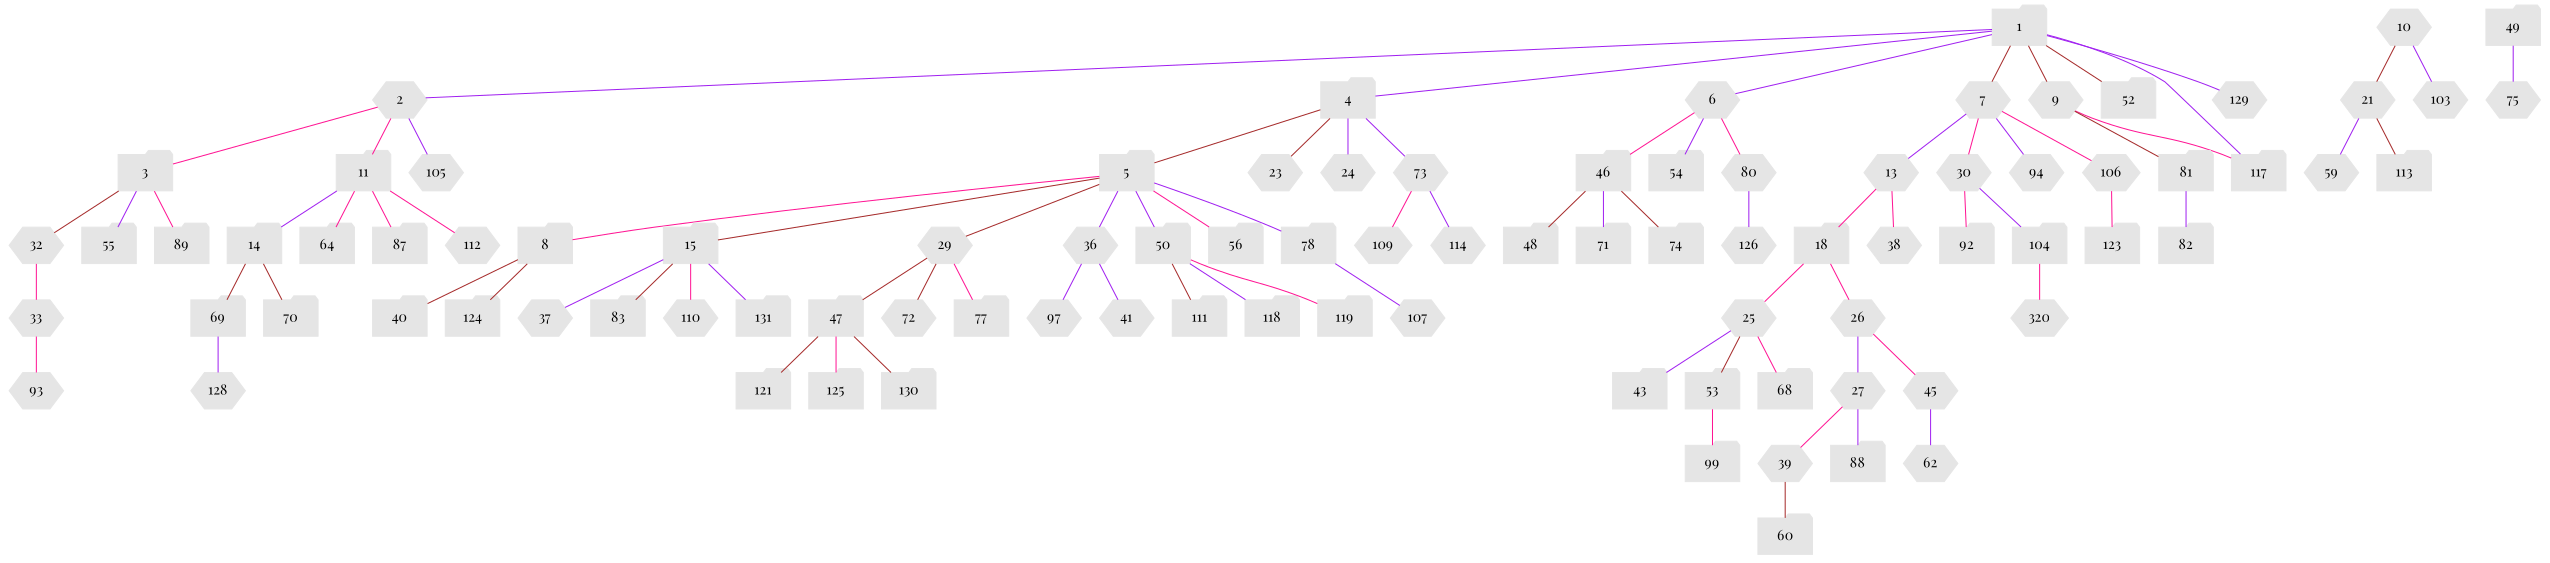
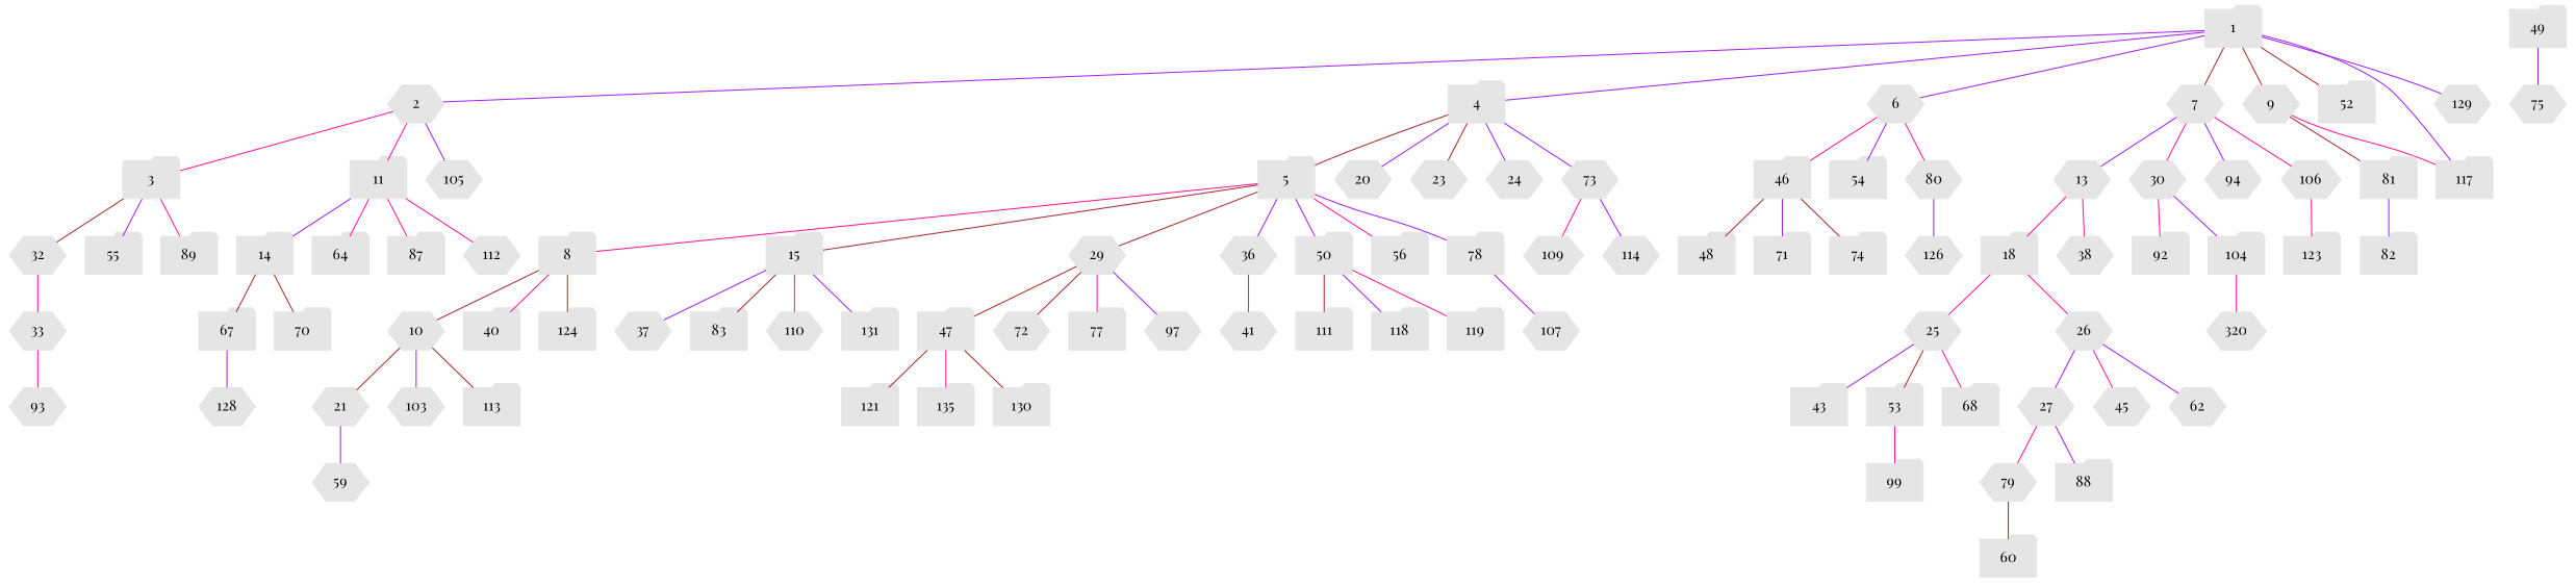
  graph {
    fontname="Playfair Display"
    node [color=gray90 fontname="Playfair Display" shape=folder style=filled]
    edge [color=purple fontname="Playfair Display"]
    1 [super="+16"]
    2 [shape=hexagon super="+28"]
    4 [super="+19"]
    6 [shape=hexagon super="+12"]
    7 [shape=hexagon super="+90"]
    9 [shape=hexagon super="+67"]
    52 [super="+122"]
    117
    129 [shape=hexagon]
    3 [super="+22"]
    11 [super="+66"]
    105 [shape=hexagon]
    5 [super="+76"]
+   20 [shape=hexagon]
    23 [shape=hexagon]
    24 [shape=hexagon]
    73 [shape=hexagon super="+95"]
    46 [super="+65"]
    54
    80 [shape=hexagon]
    13 [shape=hexagon]
    30 [shape=hexagon super="+85"]
    94 [shape=hexagon]
    106 [shape=hexagon super="+115"]
    81 [super="+101"]
    32 [shape=hexagon super="+44"]
    55
    89
    14 [super="+63"]
    64
    87
    112 [shape=hexagon]
    33 [shape=hexagon]
    8 [super="+57"]
    15 [super="+17"]
    29 [shape=hexagon super="+42"]
    36 [shape=hexagon super="+98"]
    50 [super="+84"]
    56 [super="+58"]
    78
    109 [shape=hexagon]
    114 [shape=hexagon]
    10 [shape=hexagon super="+79"]
    40 [super="+51"]
    124
    37 [shape=hexagon]
    83
    110 [shape=hexagon]
    131
    47 [super="+108"]
    72 [shape=hexagon]
    77
    97 [shape=hexagon]
    41 [shape=hexagon]
    111
    118
    119
    107 [shape=hexagon]
    48
    71
    74 [super="+116"]
    126 [shape=hexagon]
    18
    38 [shape=hexagon]
    92
    104
    123
    21 [shape=hexagon super="+100"]
    103 [shape=hexagon]
    75 [shape=hexagon]
    49
    82
    59 [shape=hexagon]
    113
-   69
+   69 [label=67]
    70 [super="+102"]
    25 [shape=hexagon super="+31"]
    26 [shape=hexagon super="+34"]
    128 [shape=hexagon]
    43
    53
    68
    27 [shape=hexagon super="+35"]
    45 [shape=hexagon]
    99
-   39 [shape=hexagon super="+61"]
+   39 [shape=hexagon super="+61" label=79]
    88
    62 [shape=hexagon super="+127"]
    60 [super="+86"]
    121
-   125
+   125 [label=135]
    130
    n93 [label=320 shape=hexagon]
    93 [shape=hexagon super="+96"]
    1 -- 2
    1 -- 4
    1 -- 6
    1 -- 7 [color=brown]
    1 -- 9 [color=brown]
    1 -- 52 [color=brown]
    1 -- 117
    1 -- 129
    2 -- 3 [color=deeppink]
    2 -- 11 [color=deeppink]
    2 -- 105
    4 -- 5 [color=brown]
+   4 -- 20
    4 -- 23 [color=brown]
    4 -- 24
    4 -- 73
    6 -- 46 [color=deeppink]
    6 -- 54
    6 -- 80 [color=deeppink]
    7 -- 13
    7 -- 30 [color=deeppink]
    7 -- 94
    7 -- 106 [color=deeppink]
    9 -- 117 [color=deeppink]
    9 -- 81 [color=brown]
    3 -- 32 [color=brown]
    3 -- 55
    3 -- 89 [color=deeppink]
    11 -- 14
    11 -- 64 [color=deeppink]
    11 -- 87 [color=deeppink]
    11 -- 112 [color=deeppink]
    5 -- 8 [color=deeppink]
    5 -- 15 [color=brown]
    5 -- 29 [color=brown]
    5 -- 36
    5 -- 50
    5 -- 56 [color=deeppink]
    5 -- 78
    73 -- 109 [color=deeppink]
    73 -- 114
    46 -- 48 [color=brown]
    46 -- 71
    46 -- 74 [color=brown]
    80 -- 126
    13 -- 18 [color=deeppink]
    13 -- 38 [color=deeppink]
    30 -- 92 [color=deeppink]
    30 -- 104
    106 -- 123 [color=deeppink]
    81 -- 82
    32 -- 33 [color=deeppink]
    14 -- 69 [color=brown]
    14 -- 70 [color=brown]
    33 -- 93 [color=deeppink]
-   8 -- 40 [color=brown]
+   8 -- 10 [color=brown]
+   8 -- 40 [color=deeppink]
    8 -- 124 [color=brown]
    15 -- 37
    15 -- 83 [color=brown]
    15 -- 110 [color=deeppink]
    15 -- 131
    29 -- 47 [color=brown]
    29 -- 72 [color=brown]
    29 -- 77 [color=deeppink]
-   36 -- 97
+   29 -- 97
    36 -- 41
    50 -- 111 [color=brown]
    50 -- 118
    50 -- 119 [color=deeppink]
    78 -- 107
    10 -- 21 [color=brown]
    10 -- 103
    47 -- 121 [color=brown]
    47 -- 125 [color=deeppink]
    47 -- 130 [color=brown]
    18 -- 25 [color=deeppink]
    18 -- 26 [color=deeppink]
    104 -- n93 [color=deeppink]
    21 -- 59
-   21 -- 113 [color=brown]
+   10 -- 113 [color=brown]
    49 -- 75
    69 -- 128
    25 -- 43
    25 -- 53 [color=brown]
    25 -- 68 [color=deeppink]
    26 -- 27
    26 -- 45 [color=deeppink]
    53 -- 99 [color=deeppink]
    27 -- 39 [color=deeppink]
    27 -- 88
-   45 -- 62
+   26 -- 62
    39 -- 60 [color=brown]
  }
